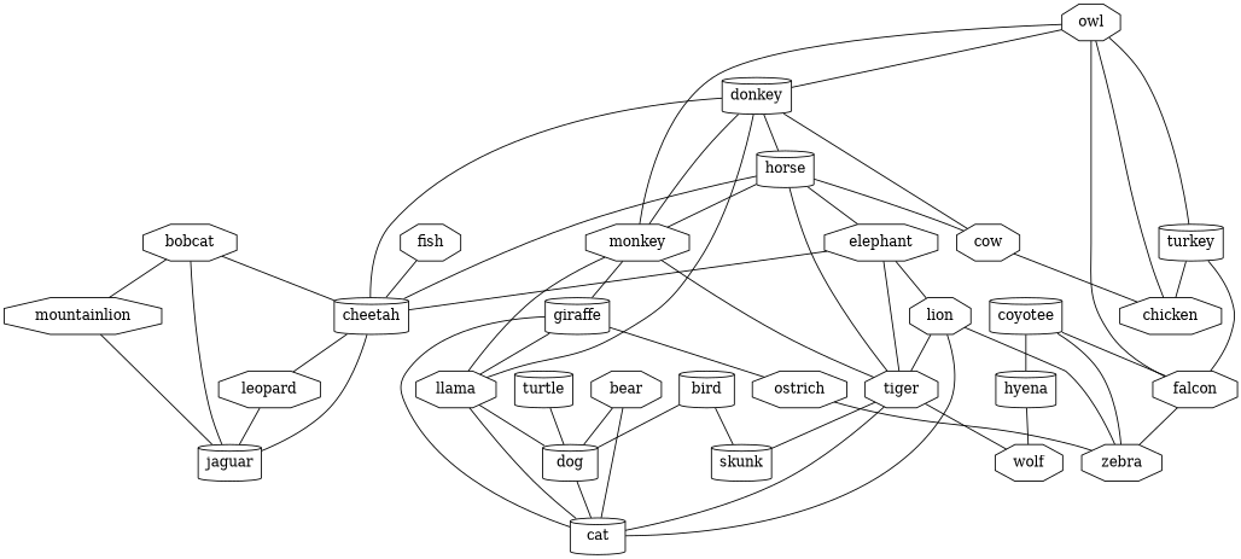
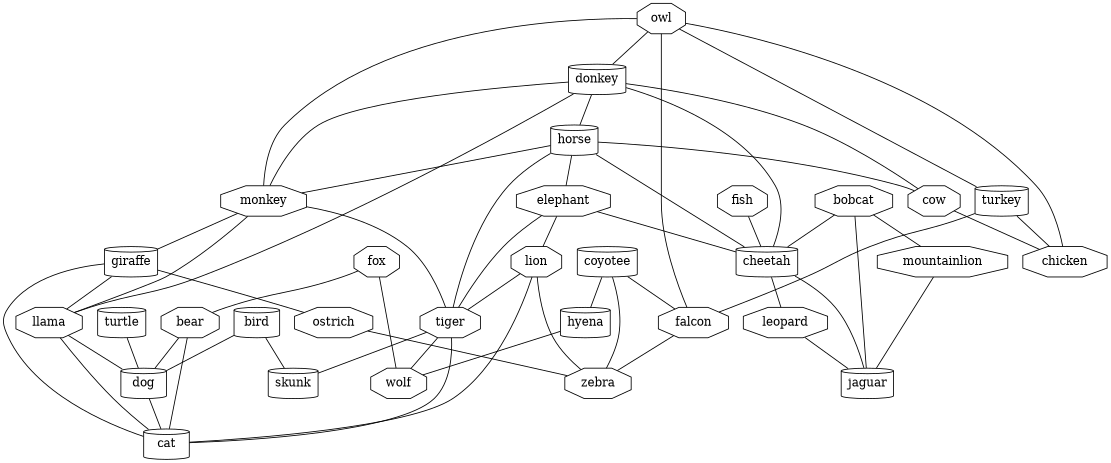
  strict graph {
    node [shape=octagon]
    edge [weight=1]
    turtle [shape=cylinder]
    dog [shape=cylinder]
    cat [shape=cylinder]
    donkey [shape=cylinder]
    owl
    turkey [shape=cylinder]
    monkey
    falcon
    chicken
    horse [shape=cylinder]
    cheetah [shape=cylinder]
    llama
    cow
    tiger
    giraffe [shape=cylinder]
    zebra
    elephant
    jaguar [shape=cylinder]
    leopard
    fish
    bobcat
    mountainlion
    lion
    wolf
    skunk [shape=cylinder]
    ostrich
+   fox
    bear
    bird [shape=cylinder]
    coyotee [shape=cylinder]
    hyena [shape=cylinder]
    turtle -- dog
    dog -- cat
    donkey -- monkey
    donkey -- horse
    donkey -- cheetah
    donkey -- llama
    donkey -- cow
    owl -- donkey
    owl -- turkey
    owl -- monkey
    owl -- falcon
    owl -- chicken
    turkey -- falcon
    turkey -- chicken
    monkey -- llama
    monkey -- tiger
    monkey -- giraffe
    falcon -- zebra
    horse -- monkey
    horse -- cheetah
    horse -- cow
    horse -- tiger
    horse -- elephant
    cheetah -- jaguar
    cheetah -- leopard
    llama -- dog
    llama -- cat
    cow -- chicken
    tiger -- cat
    tiger -- wolf
    tiger -- skunk
    giraffe -- cat
    giraffe -- llama
    giraffe -- ostrich
    elephant -- cheetah
    elephant -- tiger
    elephant -- lion
    leopard -- jaguar
    fish -- cheetah
    bobcat -- cheetah
    bobcat -- jaguar
    bobcat -- mountainlion
    mountainlion -- jaguar
    lion -- cat
    lion -- tiger
    lion -- zebra
    ostrich -- zebra
+   fox -- wolf
+   fox -- bear
    bear -- dog
    bear -- cat
    bird -- dog
    bird -- skunk
    coyotee -- falcon
    coyotee -- zebra
    coyotee -- hyena
    hyena -- wolf
  }
